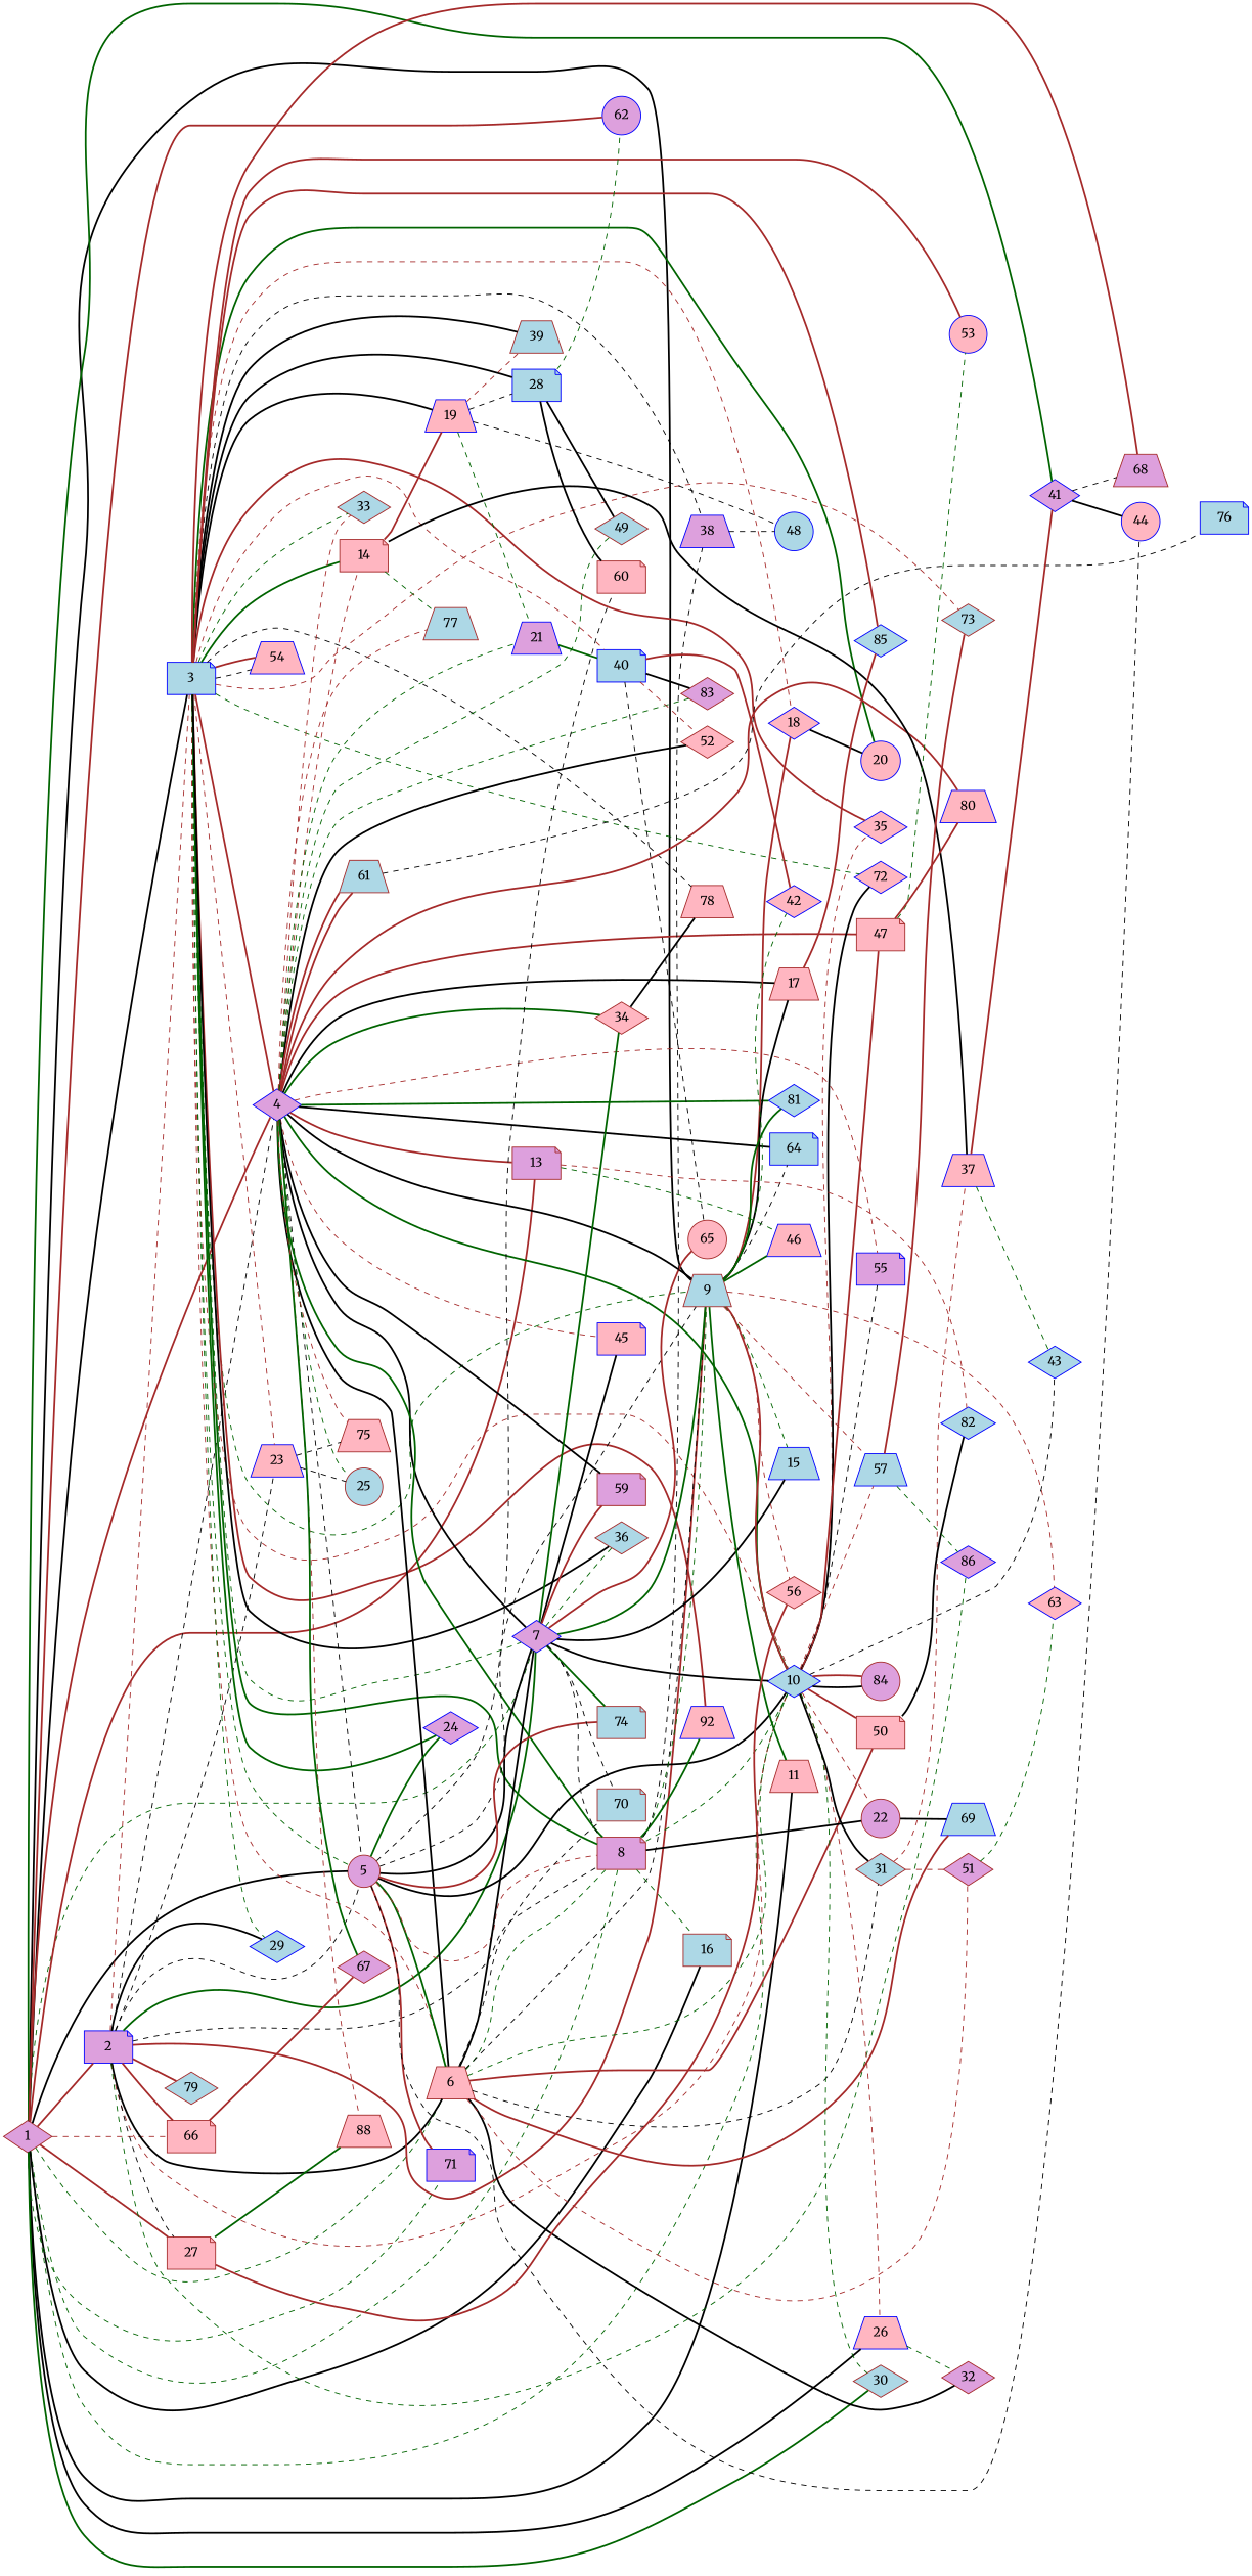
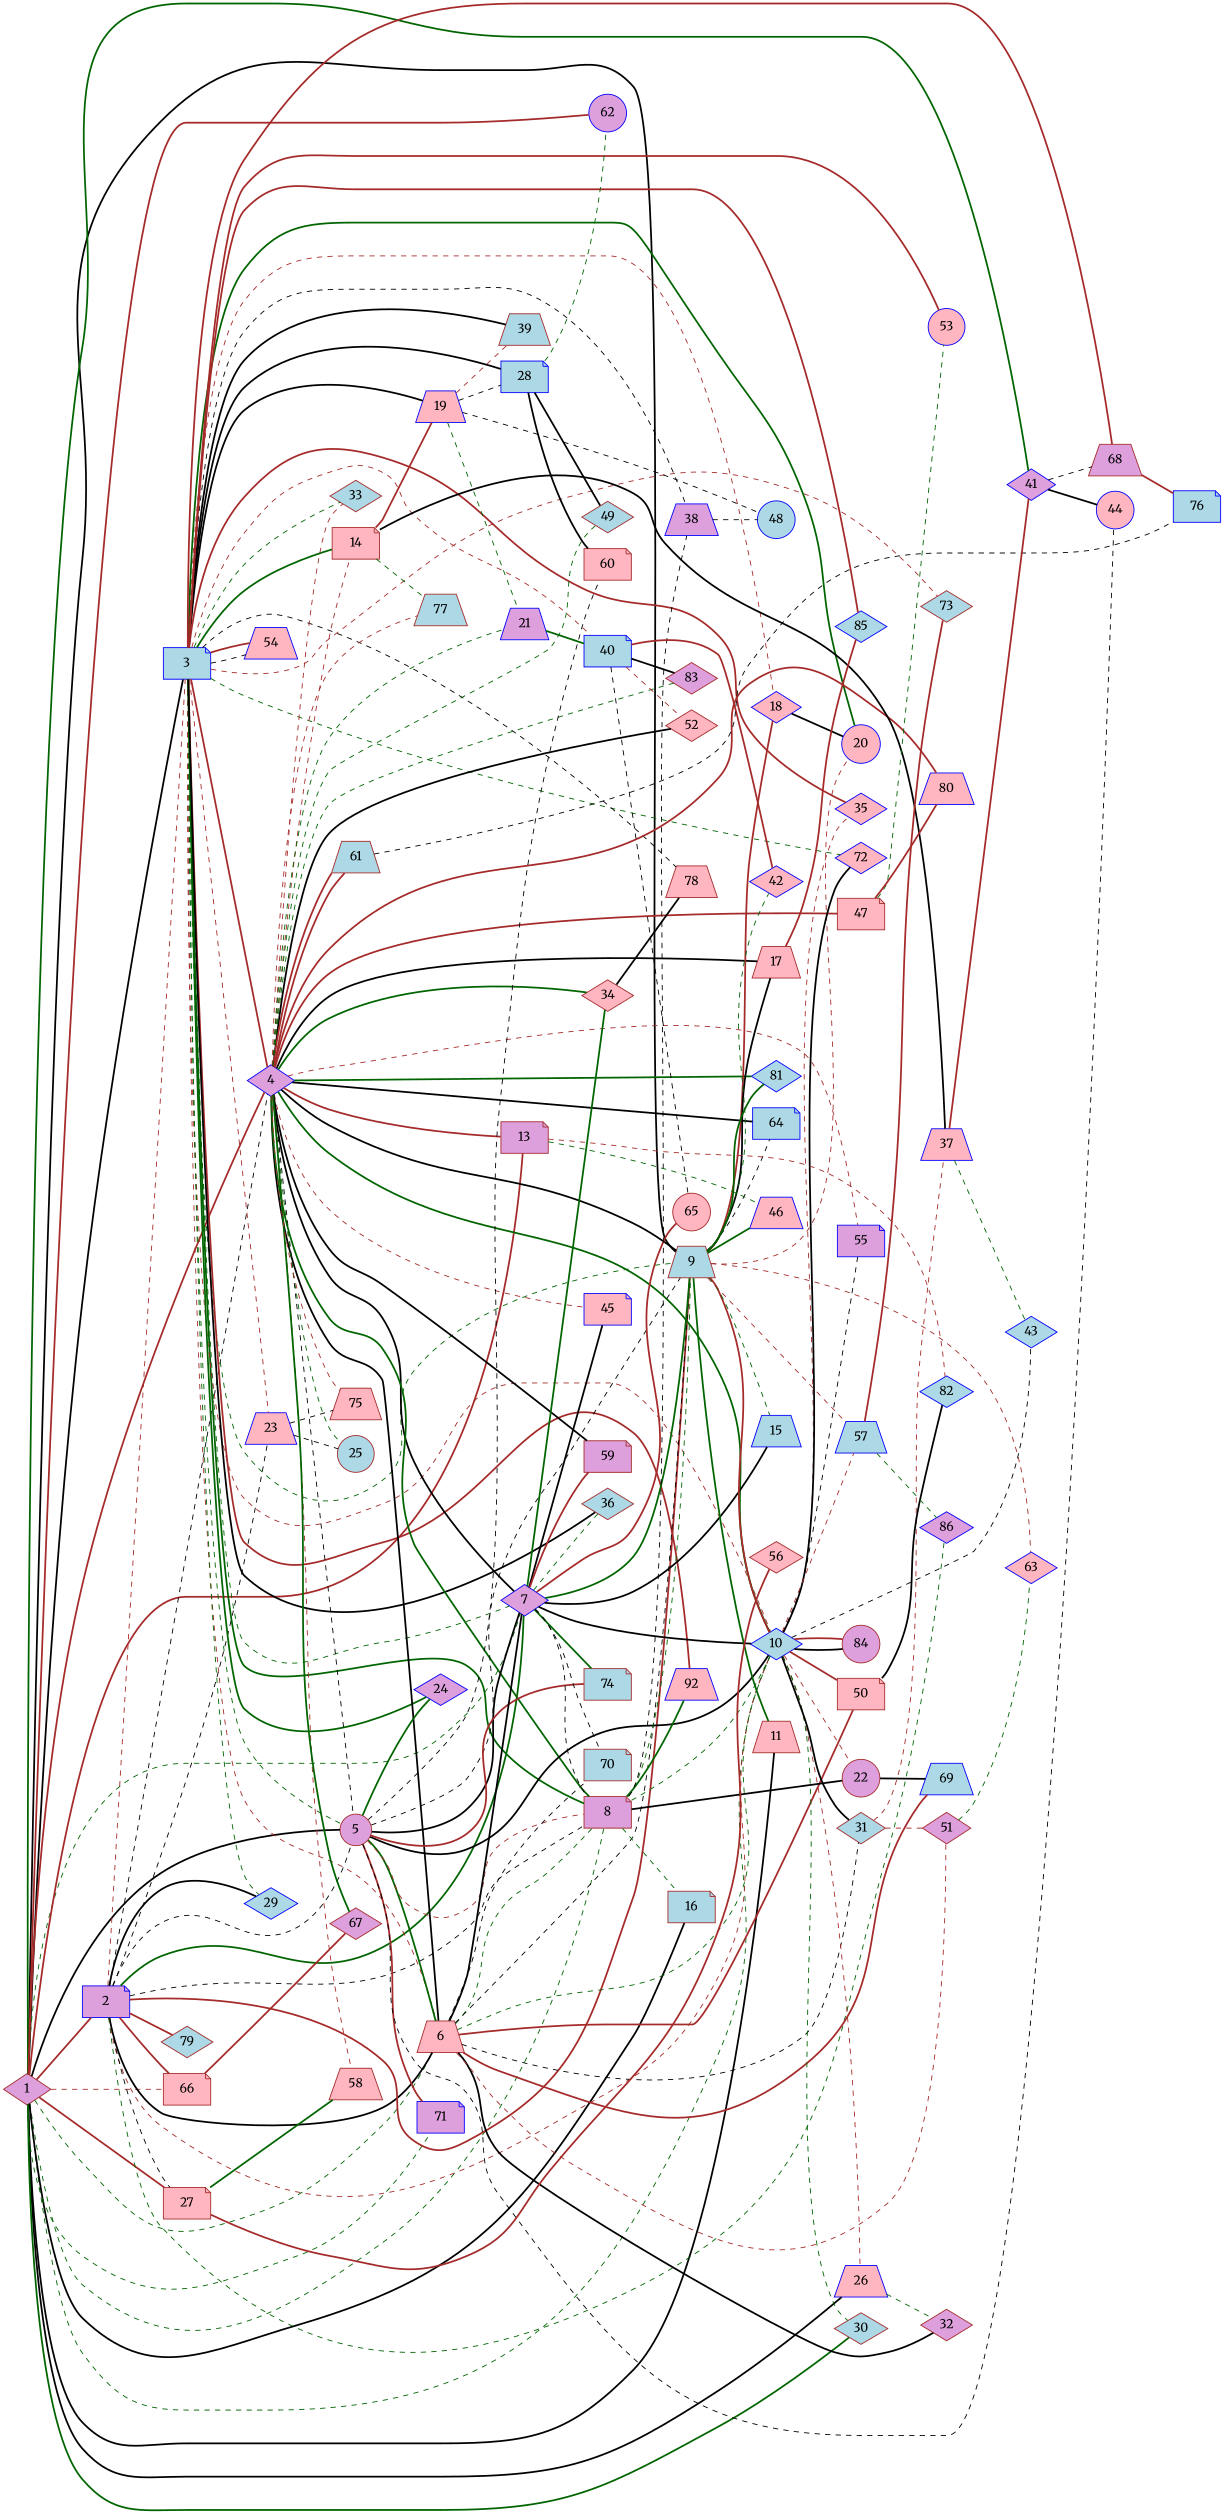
  graph {
    fontname=Merriweather
    rankdir=LR
    node [color=brown fillcolor=lightpink fontname=Merriweather shape=diamond style=filled]
    edge [color=brown fontname=Merriweather style=bold]
    1 [fillcolor=plum]
    2 [color=blue fillcolor=plum shape=note]
    3 [color=blue fillcolor=lightblue shape=note]
    4 [color=blue fillcolor=plum]
    5 [fillcolor=plum shape=circle]
    6 [shape=trapezium]
    7 [color=blue fillcolor=plum]
    8 [fillcolor=plum shape=note]
    9 [fillcolor=lightblue shape=trapezium]
    10 [color=blue fillcolor=lightblue]
    11 [shape=trapezium]
    13 [fillcolor=plum shape=note]
    16 [fillcolor=lightblue shape=note]
    26 [color=blue shape=trapezium]
    27 [shape=note]
    30 [fillcolor=lightblue]
    41 [color=blue fillcolor=plum]
    62 [color=blue fillcolor=plum shape=circle]
    66 [shape=note]
    71 [color=blue fillcolor=plum shape=note]
    23 [color=blue shape=trapezium]
    29 [color=blue fillcolor=lightblue]
    79 [fillcolor=lightblue]
    86 [color=blue fillcolor=plum]
    n25 [color=blue label=92 shape=trapezium]
    14 [shape=note]
    18 [color=blue]
    19 [color=blue shape=trapezium]
    20 [color=blue shape=circle]
    24 [color=blue fillcolor=plum]
    28 [color=blue fillcolor=lightblue shape=note]
    33 [fillcolor=lightblue]
    35 [color=blue]
    36 [fillcolor=lightblue]
    38 [color=blue fillcolor=plum shape=trapezium]
    39 [fillcolor=lightblue shape=trapezium]
    40 [color=blue fillcolor=lightblue shape=note]
    53 [color=blue shape=circle]
    54 [color=blue shape=trapezium]
    68 [fillcolor=plum shape=trapezium]
    72 [color=blue]
    73 [fillcolor=lightblue]
    78 [shape=trapezium]
    85 [color=blue fillcolor=lightblue]
    17 [shape=trapezium]
    21 [color=blue fillcolor=plum shape=trapezium]
    25 [fillcolor=lightblue shape=circle]
    34
    45 [color=blue shape=note]
    47 [shape=note]
    49 [fillcolor=lightblue]
    52
    55 [color=blue fillcolor=plum shape=note]
-   58 [shape=trapezium label=88]
+   58 [shape=trapezium]
    59 [fillcolor=plum shape=note]
    61 [fillcolor=lightblue shape=trapezium]
    64 [color=blue fillcolor=lightblue shape=note]
    67 [fillcolor=plum]
    75 [shape=trapezium]
    77 [fillcolor=lightblue shape=trapezium]
    80 [color=blue shape=trapezium]
    81 [color=blue fillcolor=lightblue]
    83 [fillcolor=plum]
    44 [color=blue shape=circle]
    60 [shape=note]
    74 [fillcolor=lightblue shape=note]
    31 [fillcolor=lightblue]
    32 [fillcolor=plum]
    50 [shape=note]
    51 [fillcolor=plum]
    69 [color=blue fillcolor=lightblue shape=trapezium]
    70 [fillcolor=lightblue shape=note]
    15 [color=blue fillcolor=lightblue shape=trapezium]
    65 [shape=circle]
    22 [fillcolor=plum shape=circle]
    42 [color=blue]
    46 [color=blue shape=trapezium]
    56
    57 [color=blue fillcolor=lightblue shape=trapezium]
    63 [color=blue]
    43 [color=blue fillcolor=lightblue]
    84 [fillcolor=plum shape=circle]
    82 [color=blue fillcolor=lightblue]
    37 [color=blue shape=trapezium]
    48 [color=blue fillcolor=lightblue shape=circle]
    76 [color=blue fillcolor=lightblue shape=note]
    1 -- 2
    1 -- 3 [color=black]
    1 -- 4
    1 -- 5 [color=black]
    1 -- 6 [color=darkgreen style=dashed]
    1 -- 7 [color=darkgreen style=dashed]
    1 -- 8 [color=darkgreen style=dashed]
    1 -- 9 [color=black]
    1 -- 10 [color=darkgreen style=dashed]
    1 -- 11 [color=black]
    1 -- 13
    1 -- 16 [color=black]
    1 -- 26 [color=black]
    1 -- 27
    1 -- 30 [color=darkgreen]
    1 -- 41 [color=darkgreen]
    1 -- 62
    1 -- 66 [style=dashed]
    1 -- 71 [color=darkgreen style=dashed]
    2 -- 3 [style=dashed]
    2 -- 4 [color=black style=dashed]
    2 -- 5 [color=black style=dashed]
    2 -- 6 [color=black]
    2 -- 7 [color=darkgreen]
    2 -- 8 [color=black style=dashed]
    2 -- 9
    2 -- 10 [style=dashed]
    2 -- 27 [color=black style=dashed]
    2 -- 66
    2 -- 23 [color=black style=dashed]
    2 -- 29 [color=black]
    2 -- 79
    2 -- 86 [color=darkgreen style=dashed]
    3 -- 4
    3 -- 5 [color=darkgreen style=dashed]
    3 -- 6 [style=dashed]
    3 -- 7 [color=darkgreen style=dashed]
    3 -- 8 [color=darkgreen]
    3 -- 9 [color=darkgreen style=dashed]
    3 -- 10 [style=dashed]
    3 -- 23 [style=dashed]
    3 -- 29 [color=darkgreen style=dashed]
    3 -- n25
    3 -- 14 [color=darkgreen]
    3 -- 18 [style=dashed]
    3 -- 19 [color=black]
    3 -- 20 [color=darkgreen]
    3 -- 24 [color=darkgreen]
    3 -- 28 [color=black]
    3 -- 33 [color=darkgreen style=dashed]
    3 -- 35
    3 -- 36 [color=black]
    3 -- 38 [color=black style=dashed]
    3 -- 39 [color=black]
    3 -- 40 [style=dashed]
    3 -- 53
    3 -- 54 [color=black style=dashed]
    3 -- 54
    3 -- 68
    3 -- 72 [color=darkgreen style=dashed]
    3 -- 73 [style=dashed]
    3 -- 78 [color=black style=dashed]
    3 -- 85
    4 -- 5 [color=black style=dashed]
    4 -- 6 [color=black]
    4 -- 7 [color=black]
    4 -- 8 [color=darkgreen]
    4 -- 9 [color=black]
    4 -- 10 [color=darkgreen]
    4 -- 13
    4 -- 14 [style=dashed]
    4 -- 33 [style=dashed]
    4 -- 17 [color=black]
    4 -- 21 [color=darkgreen style=dashed]
    4 -- 25 [color=darkgreen style=dashed]
    4 -- 34 [color=darkgreen]
    4 -- 45 [style=dashed]
    4 -- 47
    4 -- 49 [color=darkgreen style=dashed]
    4 -- 52 [color=black]
    4 -- 55 [style=dashed]
    4 -- 58 [style=dashed]
    4 -- 59 [color=black]
    4 -- 61
    4 -- 61
    4 -- 64 [color=black]
    4 -- 67 [color=darkgreen]
    4 -- 75 [style=dashed]
    4 -- 77 [style=dashed]
    4 -- 80
    4 -- 81 [color=darkgreen]
    4 -- 83 [color=darkgreen style=dashed]
    5 -- 6 [color=darkgreen]
    5 -- 7 [color=black]
    5 -- 8 [style=dashed]
    5 -- 9 [color=black style=dashed]
    5 -- 10 [color=black]
    5 -- 71
    5 -- 24 [color=darkgreen]
    5 -- 44 [color=black style=dashed]
    5 -- 60 [color=black style=dashed]
    5 -- 74
    6 -- 7 [color=black]
    6 -- 8 [color=darkgreen style=dashed]
    6 -- 9 [color=black style=dashed]
    6 -- 10 [color=darkgreen style=dashed]
    6 -- 31 [color=black style=dashed]
    6 -- 32 [color=black]
    6 -- 50
    6 -- 51 [style=dashed]
    6 -- 69
    6 -- 70 [color=black style=dashed]
    7 -- 8 [color=black style=dashed]
    7 -- 9 [color=darkgreen]
    7 -- 10 [color=black]
    7 -- 36 [color=darkgreen style=dashed]
    7 -- 34 [color=darkgreen]
    7 -- 45 [color=black]
    7 -- 59
    7 -- 74 [color=darkgreen]
    7 -- 70 [color=black style=dashed]
    7 -- 15 [color=black]
    7 -- 65
    8 -- 9 [color=darkgreen style=dashed]
    8 -- 10 [color=darkgreen style=dashed]
    8 -- 16 [color=darkgreen style=dashed]
    8 -- n25 [color=darkgreen]
    8 -- 38 [color=black style=dashed]
    8 -- 22 [color=black]
    9 -- 10
    9 -- 11 [color=darkgreen]
    9 -- 18
    9 -- 17 [color=black]
    9 -- 64 [color=black style=dashed]
    9 -- 81 [color=darkgreen]
    9 -- 15 [color=darkgreen style=dashed]
    9 -- 42 [color=darkgreen style=dashed]
    9 -- 46 [color=darkgreen]
-   9 -- 56 [style=dashed]
+   9 -- 20 [style=dashed]
    9 -- 57 [style=dashed]
    9 -- 63 [style=dashed]
    10 -- 26 [style=dashed]
    10 -- 30 [color=darkgreen style=dashed]
    10 -- 35 [style=dashed]
    10 -- 72 [color=black]
-   10 -- 47
    10 -- 55 [color=black style=dashed]
    10 -- 31 [color=black]
    10 -- 50
    10 -- 22 [style=dashed]
    10 -- 57 [style=dashed]
    10 -- 43 [color=black style=dashed]
    10 -- 84 [color=black]
    10 -- 84
    13 -- 46 [color=darkgreen style=dashed]
    13 -- 82 [style=dashed]
    26 -- 32 [color=darkgreen style=dashed]
    27 -- 58 [color=darkgreen]
    27 -- 56
    41 -- 68 [color=black style=dashed]
    41 -- 44 [color=black]
    66 -- 67
    23 -- 25 [color=black style=dashed]
    23 -- 75 [color=black style=dashed]
    14 -- 19
    14 -- 77 [color=darkgreen style=dashed]
    14 -- 37 [color=black]
    18 -- 20 [color=black]
    19 -- 28 [color=black style=dashed]
    19 -- 39 [style=dashed]
    19 -- 21 [color=darkgreen style=dashed]
    19 -- 48 [color=black style=dashed]
    28 -- 62 [color=darkgreen style=dashed]
    28 -- 49 [color=black]
    28 -- 60 [color=black]
    38 -- 48 [color=black style=dashed]
    40 -- 52 [style=dashed]
    40 -- 83 [color=black]
    40 -- 65 [color=black style=dashed]
    40 -- 42
+   68 -- 76
    17 -- 85
    21 -- 40 [color=darkgreen]
    34 -- 78 [color=black]
    47 -- 53 [color=darkgreen style=dashed]
    47 -- 80
    61 -- 76 [color=black style=dashed]
    31 -- 51 [style=dashed]
    31 -- 37 [style=dashed]
    50 -- 82 [color=black]
    51 -- 63 [color=darkgreen style=dashed]
    22 -- 69 [color=black]
    57 -- 86 [color=darkgreen style=dashed]
    57 -- 73
    37 -- 41
    37 -- 43 [color=darkgreen style=dashed]
  }
